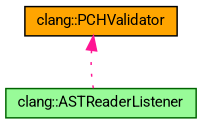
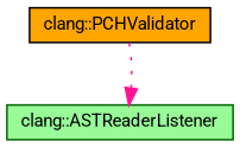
  digraph {
    fontname=Roboto
    node [fontname=Roboto fontsize=10 shape=record style=filled]
    n1 [color=black fillcolor=orange fontcolor=black height=0.2 label="clang::PCHValidator" width=0.4]
    n2 [color=darkgreen height=0.2 label="clang::ASTReaderListener" width=0.4 fillcolor=palegreen]
-   n1 -> n2 [color=deeppink dir=back fontname=Roboto fontsize=10 labelfontname=Helvetica labelfontsize=10 style=dotted]
+   n2 -> n1 [color=deeppink dir=back fontname=Roboto fontsize=10 labelfontname=Helvetica labelfontsize=10 style=dotted]
  }
